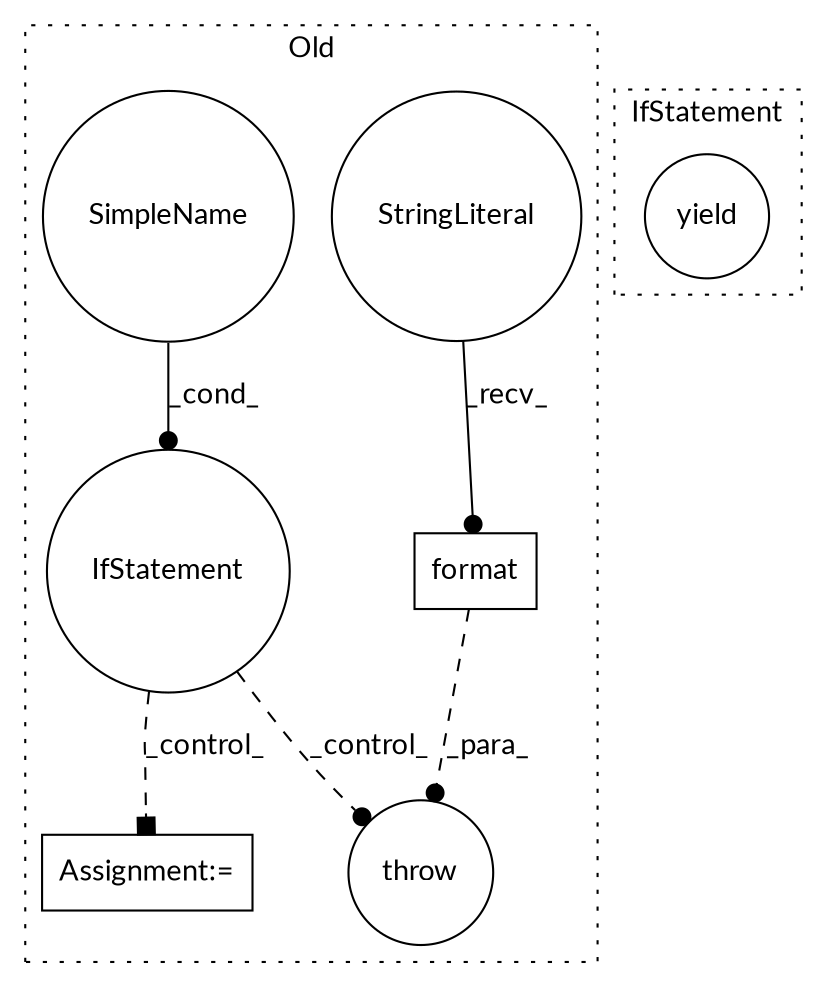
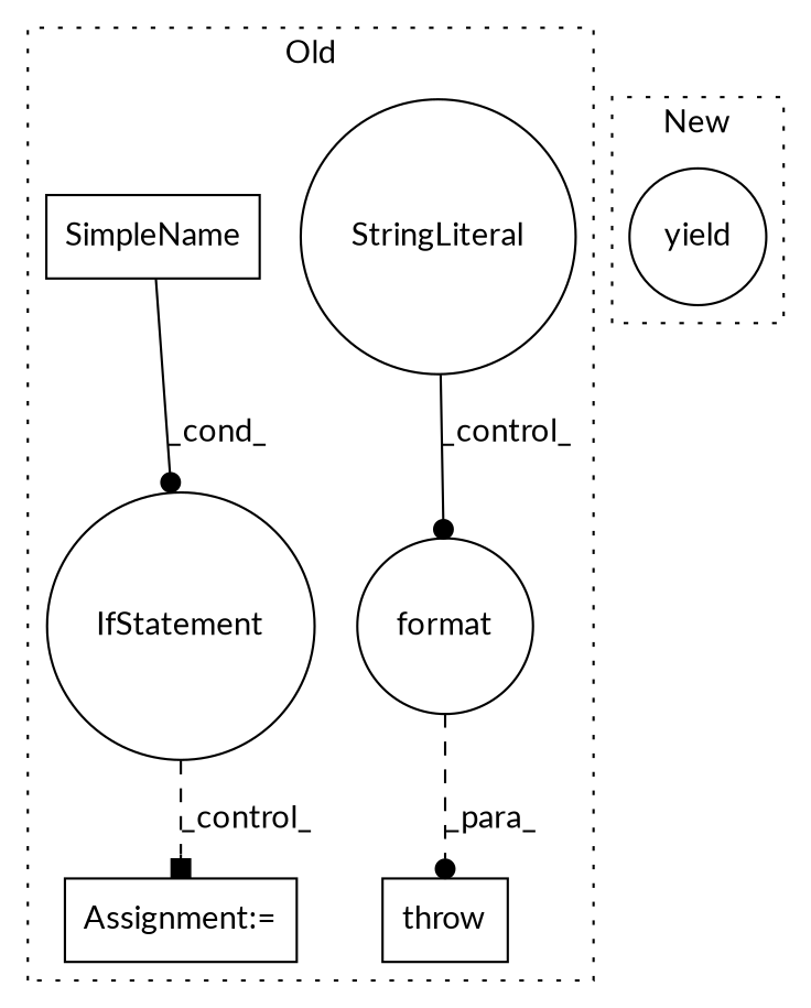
  digraph {
    fontname=Lato
    node [fontname=Lato shape=circle]
    edge [arrowhead=dot fontname=Lato style=dashed]
-   n1 [a=32 l="7,1" label=format s="1383,1391" shape=box]
+   n1 [a=32 l="7,1" label=format s="1383,1391"]
    n2 [a=45 l=29 label=StringLiteral s=1353]
    n3 [a=25 l="10,2" label=IfStatement s="1295,1324"]
-   n4 [a=42 label=SimpleName]
+   n4 [a=42 label=SimpleName shape=box]
    n5 [a=7 l="66,2" label="Assignment:=" s="1622,1716" shape=box]
-   n6 [a=53 l=6 label=throw s=1336]
+   n6 [a=53 l=6 label=throw s=1336 shape=box]
    n7 [a=112 l=7 label=yield s=1365]
    subgraph cluster_1 {
      label=Old
      style=dotted
      n1
      n2
      n3
      n4
      n5
      n6
    }
    subgraph cluster_2 {
-     label=IfStatement
+     label=New
      style=dotted
      n7
    }
    n1 -> n6 [label=_para_]
-   n2 -> n1 [label=_recv_ style=solid]
+   n2 -> n1 [label=_control_ style=solid]
    n3 -> n5 [arrowhead=box label=_control_]
-   n3 -> n6 [label=_control_]
    n4 -> n3 [label=_cond_ style=solid]
  }
